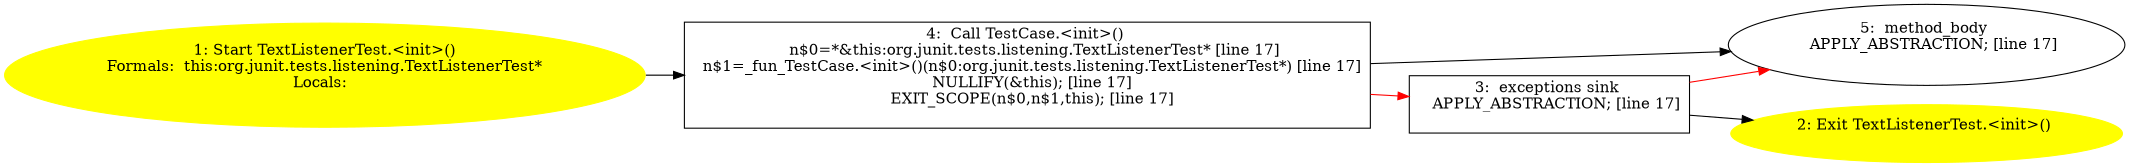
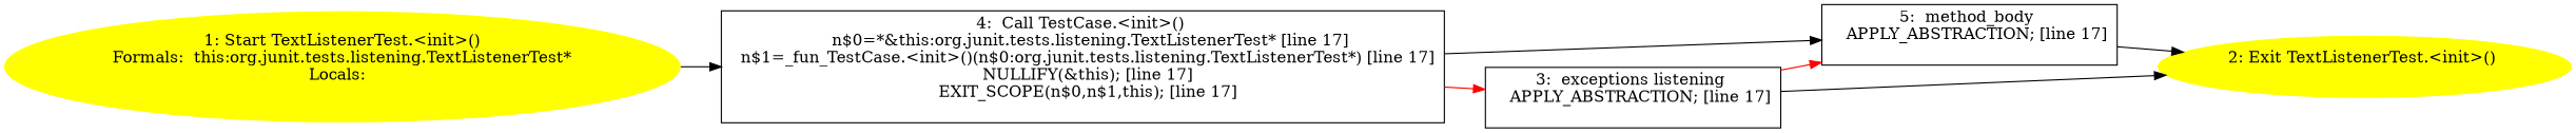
  digraph {
    rankdir=LR
    node [shape=box]
    n1 [color=yellow label="1: Start TextListenerTest.<init>()\nFormals:  this:org.junit.tests.listening.TextListenerTest*\nLocals:  \n  " style=filled shape=""]
    n2 [label="4:  Call TestCase.<init>() \n   n$0=*&this:org.junit.tests.listening.TextListenerTest* [line 17]\n  n$1=_fun_TestCase.<init>()(n$0:org.junit.tests.listening.TextListenerTest*) [line 17]\n  NULLIFY(&this); [line 17]\n  EXIT_SCOPE(n$0,n$1,this); [line 17]\n "]
-   n3 [label="3:  exceptions sink \n   APPLY_ABSTRACTION; [line 17]\n "]
-   n4 [label="5:  method_body \n   APPLY_ABSTRACTION; [line 17]\n " shape=ellipse]
+   n3 [label="3:  exceptions listening \n   APPLY_ABSTRACTION; [line 17]\n "]
+   n4 [label="5:  method_body \n   APPLY_ABSTRACTION; [line 17]\n "]
    n5 [color=yellow label="2: Exit TextListenerTest.<init>() \n  " style=filled shape=""]
    n1 -> n2
    n2 -> n3 [color=red]
    n2 -> n4
    n3 -> n4 [color=red]
    n3 -> n5
+   n4 -> n5
  }
